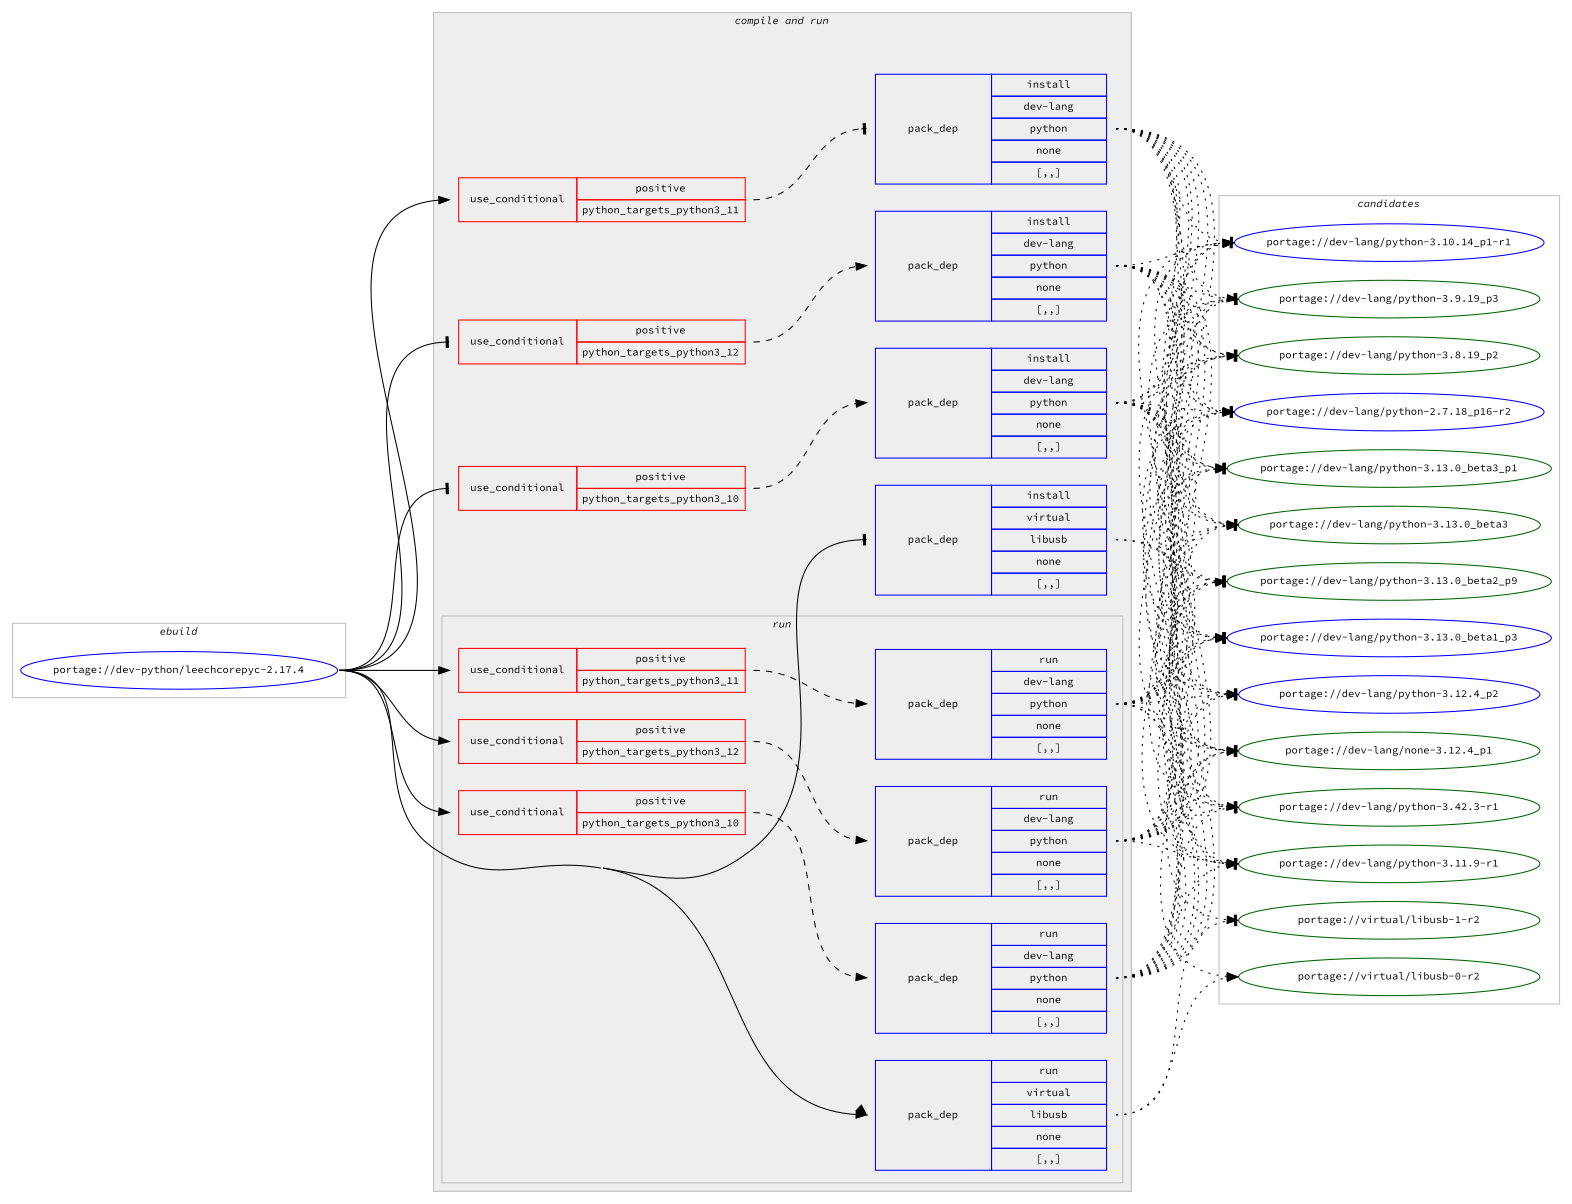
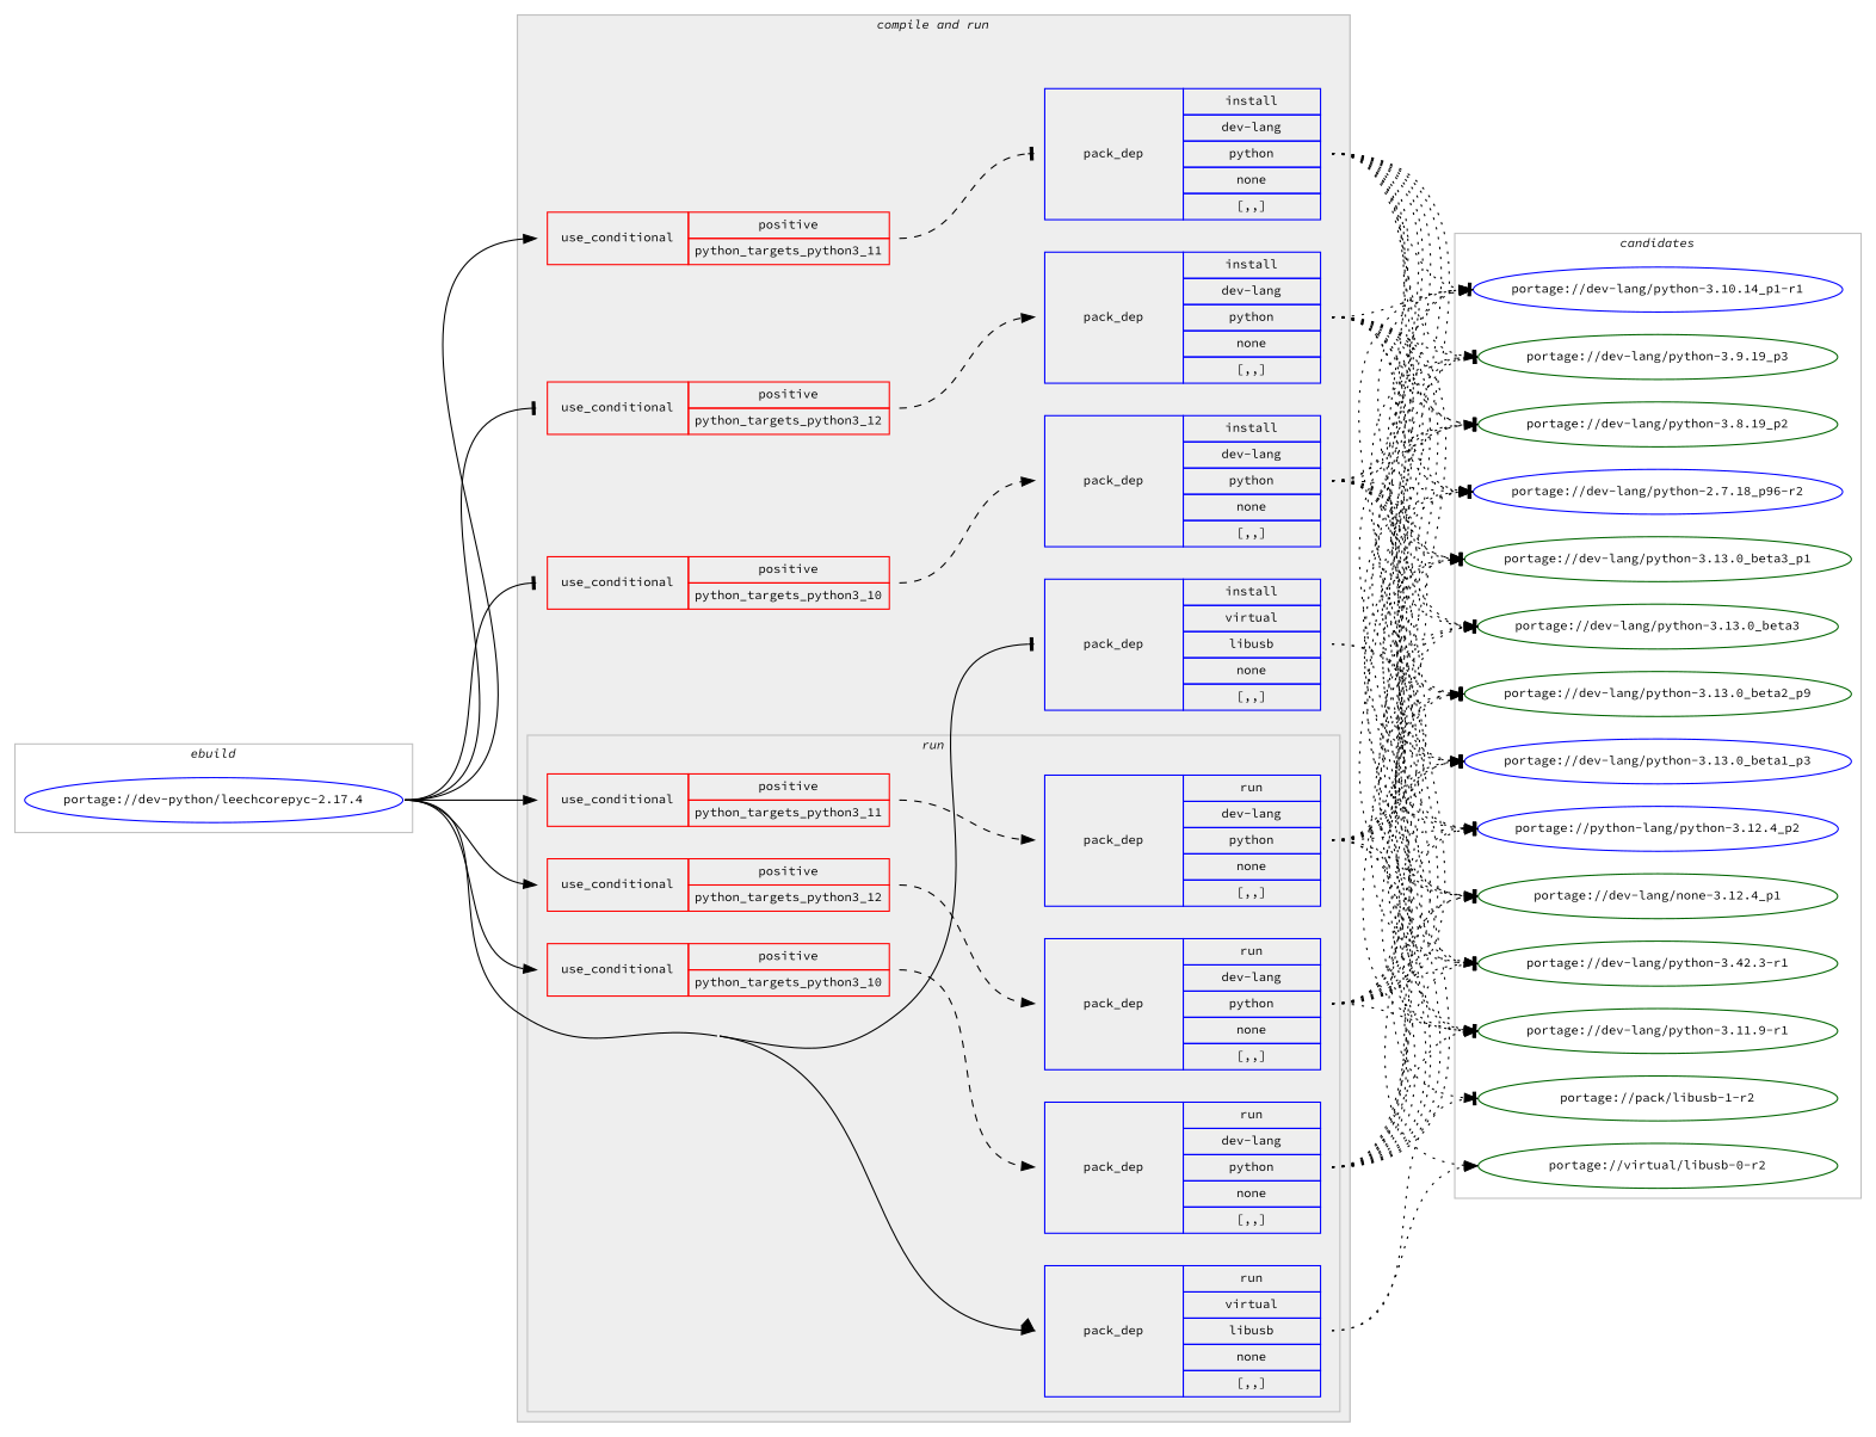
  digraph {
    compound=true
    concentrate=true
    fontname="Source Code Pro"
    fontsize=10
    newrank=true
    rankdir=LR
    ranksep=1.5
    node [color=blue fontname="Source Code Pro" fontsize=10]
    edge [arrowhead=normal fontname="Source Code Pro" headport=w style=dotted tailport=e weight=100]
    n1 [label="portage://dev-python/leechcorepyc-2.17.4" width=4]
    n2 [label=<<TABLE BORDER="0" CELLBORDER="1" CELLSPACING="0" CELLPADDING="4" WIDTH="220"><TR><TD ROWSPAN="6" CELLPADDING="30">pack_dep</TD></TR><TR><TD WIDTH="110">install</TD></TR><TR><TD>dev-lang</TD></TR><TR><TD>python</TD></TR><TR><TD>none</TD></TR><TR><TD>[,,]</TD></TR></TABLE>> shape=none]
    n3 [color=red label=<<TABLE BORDER="0" CELLBORDER="1" CELLSPACING="0" CELLPADDING="4"><TR><TD ROWSPAN="3" CELLPADDING="10">use_conditional</TD></TR><TR><TD>positive</TD></TR><TR><TD>python_targets_python3_10</TD></TR></TABLE>> shape=none]
    n4 [label=<<TABLE BORDER="0" CELLBORDER="1" CELLSPACING="0" CELLPADDING="4" WIDTH="220"><TR><TD ROWSPAN="6" CELLPADDING="30">pack_dep</TD></TR><TR><TD WIDTH="110">install</TD></TR><TR><TD>dev-lang</TD></TR><TR><TD>python</TD></TR><TR><TD>none</TD></TR><TR><TD>[,,]</TD></TR></TABLE>> shape=none]
    n5 [color=red label=<<TABLE BORDER="0" CELLBORDER="1" CELLSPACING="0" CELLPADDING="4"><TR><TD ROWSPAN="3" CELLPADDING="10">use_conditional</TD></TR><TR><TD>positive</TD></TR><TR><TD>python_targets_python3_11</TD></TR></TABLE>> shape=none]
    n6 [label=<<TABLE BORDER="0" CELLBORDER="1" CELLSPACING="0" CELLPADDING="4" WIDTH="220"><TR><TD ROWSPAN="6" CELLPADDING="30">pack_dep</TD></TR><TR><TD WIDTH="110">install</TD></TR><TR><TD>dev-lang</TD></TR><TR><TD>python</TD></TR><TR><TD>none</TD></TR><TR><TD>[,,]</TD></TR></TABLE>> shape=none]
    n7 [color=red label=<<TABLE BORDER="0" CELLBORDER="1" CELLSPACING="0" CELLPADDING="4"><TR><TD ROWSPAN="3" CELLPADDING="10">use_conditional</TD></TR><TR><TD>positive</TD></TR><TR><TD>python_targets_python3_12</TD></TR></TABLE>> shape=none]
    n8 [label=<<TABLE BORDER="0" CELLBORDER="1" CELLSPACING="0" CELLPADDING="4" WIDTH="220"><TR><TD ROWSPAN="6" CELLPADDING="30">pack_dep</TD></TR><TR><TD WIDTH="110">install</TD></TR><TR><TD>virtual</TD></TR><TR><TD>libusb</TD></TR><TR><TD>none</TD></TR><TR><TD>[,,]</TD></TR></TABLE>> shape=none]
    n9 [label=<<TABLE BORDER="0" CELLBORDER="1" CELLSPACING="0" CELLPADDING="4" WIDTH="220"><TR><TD ROWSPAN="6" CELLPADDING="30">pack_dep</TD></TR><TR><TD WIDTH="110">run</TD></TR><TR><TD>dev-lang</TD></TR><TR><TD>python</TD></TR><TR><TD>none</TD></TR><TR><TD>[,,]</TD></TR></TABLE>> shape=none]
    n10 [color=red label=<<TABLE BORDER="0" CELLBORDER="1" CELLSPACING="0" CELLPADDING="4"><TR><TD ROWSPAN="3" CELLPADDING="10">use_conditional</TD></TR><TR><TD>positive</TD></TR><TR><TD>python_targets_python3_10</TD></TR></TABLE>> shape=none]
    n11 [label=<<TABLE BORDER="0" CELLBORDER="1" CELLSPACING="0" CELLPADDING="4" WIDTH="220"><TR><TD ROWSPAN="6" CELLPADDING="30">pack_dep</TD></TR><TR><TD WIDTH="110">run</TD></TR><TR><TD>dev-lang</TD></TR><TR><TD>python</TD></TR><TR><TD>none</TD></TR><TR><TD>[,,]</TD></TR></TABLE>> shape=none]
    n12 [color=red label=<<TABLE BORDER="0" CELLBORDER="1" CELLSPACING="0" CELLPADDING="4"><TR><TD ROWSPAN="3" CELLPADDING="10">use_conditional</TD></TR><TR><TD>positive</TD></TR><TR><TD>python_targets_python3_11</TD></TR></TABLE>> shape=none]
    n13 [label=<<TABLE BORDER="0" CELLBORDER="1" CELLSPACING="0" CELLPADDING="4" WIDTH="220"><TR><TD ROWSPAN="6" CELLPADDING="30">pack_dep</TD></TR><TR><TD WIDTH="110">run</TD></TR><TR><TD>dev-lang</TD></TR><TR><TD>python</TD></TR><TR><TD>none</TD></TR><TR><TD>[,,]</TD></TR></TABLE>> shape=none]
    n14 [color=red label=<<TABLE BORDER="0" CELLBORDER="1" CELLSPACING="0" CELLPADDING="4"><TR><TD ROWSPAN="3" CELLPADDING="10">use_conditional</TD></TR><TR><TD>positive</TD></TR><TR><TD>python_targets_python3_12</TD></TR></TABLE>> shape=none]
    n15 [label=<<TABLE BORDER="0" CELLBORDER="1" CELLSPACING="0" CELLPADDING="4" WIDTH="220"><TR><TD ROWSPAN="6" CELLPADDING="30">pack_dep</TD></TR><TR><TD WIDTH="110">run</TD></TR><TR><TD>virtual</TD></TR><TR><TD>libusb</TD></TR><TR><TD>none</TD></TR><TR><TD>[,,]</TD></TR></TABLE>> shape=none]
    n16 [color=darkgreen label="portage://dev-lang/python-3.13.0_beta3_p1" width=4]
    n17 [color=darkgreen label="portage://dev-lang/python-3.13.0_beta3" width=4]
    n18 [color=darkgreen label="portage://dev-lang/python-3.13.0_beta2_p9" width=4]
    n19 [label="portage://dev-lang/python-3.13.0_beta1_p3" width=4]
-   n20 [label="portage://dev-lang/python-3.12.4_p2" width=4]
+   n20 [label="portage://python-lang/python-3.12.4_p2" width=4]
    n21 [color=darkgreen label="portage://dev-lang/none-3.12.4_p1" width=4]
    n22 [color=darkgreen label="portage://dev-lang/python-3.42.3-r1" width=4]
    n23 [color=darkgreen label="portage://dev-lang/python-3.11.9-r1" width=4]
    n24 [label="portage://dev-lang/python-3.10.14_p1-r1" width=4]
    n25 [color=darkgreen label="portage://dev-lang/python-3.9.19_p3" width=4]
    n26 [color=darkgreen label="portage://dev-lang/python-3.8.19_p2" width=4]
-   n27 [label="portage://dev-lang/python-2.7.18_p16-r2" width=4]
-   n28 [color=darkgreen label="portage://virtual/libusb-1-r2" width=4]
+   n27 [label="portage://dev-lang/python-2.7.18_p96-r2" width=4]
+   n28 [color=darkgreen label="portage://pack/libusb-1-r2" width=4]
    n29 [color=darkgreen label="portage://virtual/libusb-0-r2" width=4]
    subgraph cluster_1 {
      color=gray
      label=<<i>ebuild</i>>
      n1
    }
    subgraph cluster_2 {
      color=gray
      label=<<i>dependencies</i>>
      subgraph cluster_3 {
        color=gray
        fillcolor="#eeeeee"
        label=<<i>compile</i>>
        style=filled
        subgraph sub_4 {
          color=gray
          fillcolor="#eeeeee"
          label=<<i>compile</i>>
          style=filled
          n3
          subgraph sub_5 {
            color=gray
            fillcolor="#eeeeee"
            label=<<i>compile</i>>
            style=filled
            n2
          }
        }
        subgraph sub_6 {
          color=gray
          fillcolor="#eeeeee"
          label=<<i>compile</i>>
          style=filled
          n5
          subgraph sub_7 {
            color=gray
            fillcolor="#eeeeee"
            label=<<i>compile</i>>
            style=filled
            n4
          }
        }
        subgraph sub_8 {
          color=gray
          fillcolor="#eeeeee"
          label=<<i>compile</i>>
          style=filled
          n7
          subgraph sub_9 {
            color=gray
            fillcolor="#eeeeee"
            label=<<i>compile</i>>
            style=filled
            n6
          }
        }
        subgraph sub_10 {
          color=gray
          fillcolor="#eeeeee"
          label=<<i>compile</i>>
          style=filled
          n8
        }
      }
      subgraph cluster_11 {
        color=gray
        fillcolor="#eeeeee"
        label=<<i>compile and run</i>>
        style=filled
      }
      subgraph cluster_12 {
        color=gray
        fillcolor="#eeeeee"
        label=<<i>run</i>>
        style=filled
        subgraph sub_13 {
          color=gray
          fillcolor="#eeeeee"
          label=<<i>run</i>>
          style=filled
          n10
          subgraph sub_14 {
            color=gray
            fillcolor="#eeeeee"
            label=<<i>run</i>>
            style=filled
            n9
          }
        }
        subgraph sub_15 {
          color=gray
          fillcolor="#eeeeee"
          label=<<i>run</i>>
          style=filled
          n12
          subgraph sub_16 {
            color=gray
            fillcolor="#eeeeee"
            label=<<i>run</i>>
            style=filled
            n11
          }
        }
        subgraph sub_17 {
          color=gray
          fillcolor="#eeeeee"
          label=<<i>run</i>>
          style=filled
          n14
          subgraph sub_18 {
            color=gray
            fillcolor="#eeeeee"
            label=<<i>run</i>>
            style=filled
            n13
          }
        }
        subgraph sub_19 {
          color=gray
          fillcolor="#eeeeee"
          label=<<i>run</i>>
          style=filled
          n15
        }
      }
    }
    subgraph cluster_20 {
      color=gray
      label=<<i>candidates</i>>
      rank=same
      subgraph sub_21 {
        color=black
        label=<<i>candidates</i>>
        nodesep=1
        rank=same
        n16
        n17
        n18
        n19
        n20
        n21
        n22
        n23
        n24
        n25
        n26
        n27
      }
      subgraph sub_22 {
        color=black
        label=<<i>candidates</i>>
        nodesep=1
        rank=same
        n16
        n17
        n18
        n19
        n20
        n21
        n22
        n23
        n24
        n25
        n26
        n27
      }
      subgraph sub_23 {
        color=black
        label=<<i>candidates</i>>
        nodesep=1
        rank=same
        n16
        n17
        n18
        n19
        n20
        n21
        n22
        n23
        n24
        n25
        n26
        n27
      }
      subgraph sub_24 {
        color=black
        label=<<i>candidates</i>>
        nodesep=1
        rank=same
        n28
        n29
      }
      subgraph sub_25 {
        color=black
        label=<<i>candidates</i>>
        nodesep=1
        rank=same
        n16
        n17
        n18
        n19
        n20
        n21
        n22
        n23
        n24
        n25
        n26
        n27
      }
      subgraph sub_26 {
        color=black
        label=<<i>candidates</i>>
        nodesep=1
        rank=same
        n16
        n17
        n18
        n19
        n20
        n21
        n22
        n23
        n24
        n25
        n26
        n27
      }
      subgraph sub_27 {
        color=black
        label=<<i>candidates</i>>
        nodesep=1
        rank=same
        n16
        n17
        n18
        n19
        n20
        n21
        n22
        n23
        n24
        n25
        n26
        n27
      }
      subgraph sub_28 {
        color=black
        label=<<i>candidates</i>>
        nodesep=1
        rank=same
        n28
        n29
      }
    }
    n1 -> n3 [arrowhead=tee style=solid weight=20]
    n1 -> n5 [style=solid weight=20]
    n1 -> n7 [arrowhead=tee style=solid weight=20]
    n1 -> n8 [arrowhead=tee style=solid weight=20]
    n1 -> n10 [style=solid weight=20]
    n1 -> n12 [style=solid weight=20]
    n1 -> n14 [style=solid weight=20]
    n1 -> n15 [style=solid weight=20]
    n2 -> n16
    n2 -> n17 [arrowhead=tee]
    n2 -> n18 [arrowhead=tee]
    n2 -> n19 [arrowhead=tee]
    n2 -> n20
    n2 -> n21 [arrowhead=tee]
    n2 -> n22 [arrowhead=tee]
    n2 -> n23
    n2 -> n24
    n2 -> n25 [arrowhead=tee]
    n2 -> n26
    n2 -> n27
    n3 -> n2 [style=dashed weight=20]
    n4 -> n16 [arrowhead=tee]
    n4 -> n17 [arrowhead=tee]
    n4 -> n18 [arrowhead=tee]
    n4 -> n19
    n4 -> n20 [arrowhead=tee]
    n4 -> n21 [arrowhead=tee]
    n4 -> n22
    n4 -> n23 [arrowhead=tee]
    n4 -> n24 [arrowhead=tee]
    n4 -> n25
    n4 -> n26 [arrowhead=tee]
    n4 -> n27 [arrowhead=tee]
    n5 -> n4 [arrowhead=tee style=dashed weight=20]
    n6 -> n16
    n6 -> n17
    n6 -> n18 [arrowhead=tee]
    n6 -> n19
    n6 -> n20 [arrowhead=tee]
    n6 -> n21
    n6 -> n22 [arrowhead=tee]
    n6 -> n23 [arrowhead=tee]
    n6 -> n24
    n6 -> n25 [arrowhead=tee]
    n6 -> n26 [arrowhead=tee]
    n6 -> n27
    n7 -> n6 [style=dashed weight=20]
    n8 -> n28
    n8 -> n29
    n9 -> n16 [arrowhead=tee]
    n9 -> n17
    n9 -> n18
    n9 -> n19 [arrowhead=tee]
    n9 -> n20 [arrowhead=tee]
    n9 -> n21 [arrowhead=tee]
    n9 -> n22 [arrowhead=tee]
    n9 -> n23
    n9 -> n24
    n9 -> n25 [arrowhead=tee]
    n9 -> n26 [arrowhead=tee]
    n9 -> n27
    n10 -> n9 [style=dashed weight=20]
    n11 -> n16
    n11 -> n17
    n11 -> n18
    n11 -> n19
    n11 -> n20 [arrowhead=tee]
    n11 -> n21 [arrowhead=tee]
    n11 -> n22
    n11 -> n23
    n11 -> n24
    n11 -> n25 [arrowhead=tee]
    n11 -> n26 [arrowhead=tee]
    n11 -> n27 [arrowhead=tee]
    n12 -> n11 [style=dashed weight=20]
    n13 -> n16
    n13 -> n17
    n13 -> n18 [arrowhead=tee]
    n13 -> n19 [arrowhead=tee]
    n13 -> n20
    n13 -> n21
    n13 -> n22 [arrowhead=tee]
    n13 -> n23
    n13 -> n24
    n13 -> n25 [arrowhead=tee]
    n13 -> n26
    n13 -> n27
    n14 -> n13 [style=dashed weight=20]
    n15 -> n28 [arrowhead=tee]
    n15 -> n29
  }
